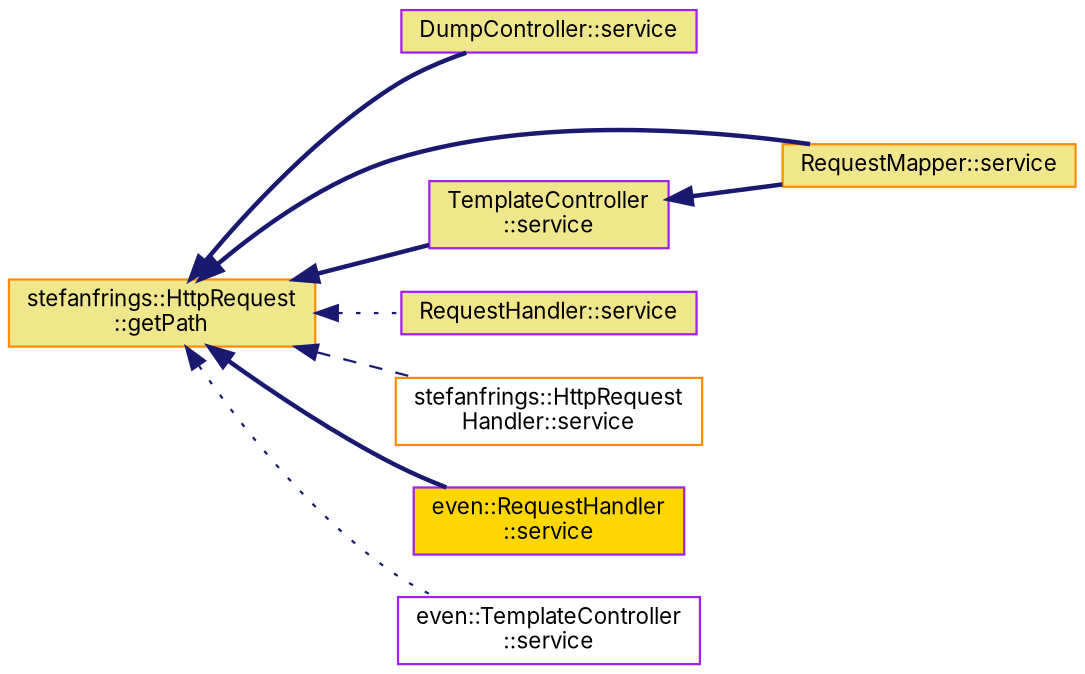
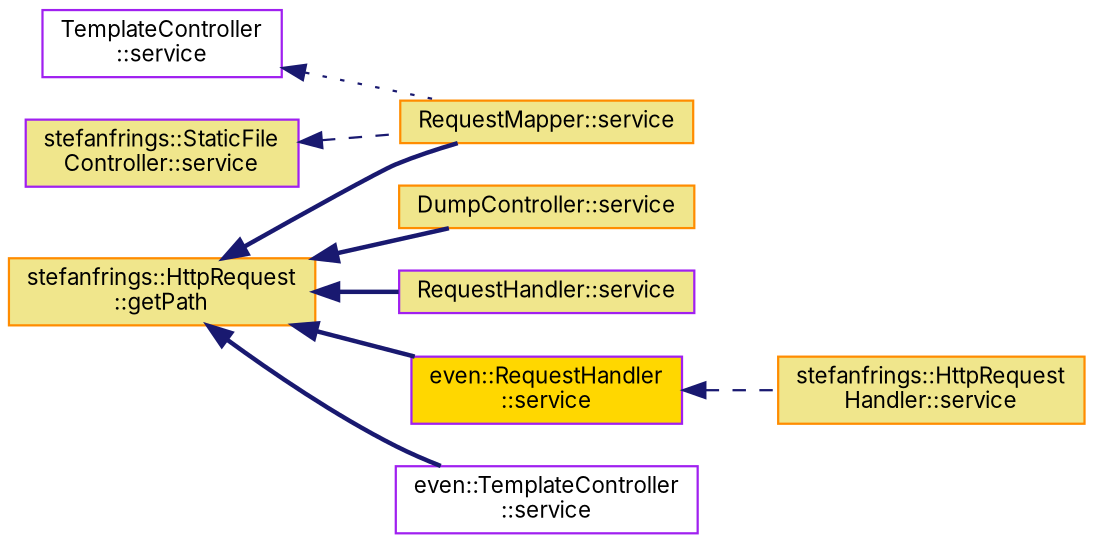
  digraph {
    fontname=Inter
    rankdir=LR
    node [color=purple fillcolor=khaki fontname=Inter fontsize=10 shape=record style=filled]
    edge [color=midnightblue dir=back fontname=Inter fontsize=10 labelfontname=Helvetica labelfontsize=10 style=bold]
    n1 [color=darkorange fontcolor=black height=0.2 label="stefanfrings::HttpRequest\l::getPath" width=0.4]
-   n2 [height=0.2 label="DumpController::service" width=0.4]
+   n2 [color=darkorange height=0.2 label="DumpController::service" width=0.4]
    n3 [color=darkorange height=0.2 label="RequestMapper::service" width=0.4]
-   n4 [height=0.2 label="TemplateController\l::service" width=0.4]
+   n4 [fillcolor=white height=0.2 label="TemplateController\l::service" width=0.4]
    n5 [height=0.2 label="RequestHandler::service" width=0.4]
-   n6 [color=darkorange fillcolor=white height=0.2 label="stefanfrings::HttpRequest\lHandler::service" width=0.4]
+   n6 [color=darkorange height=0.2 label="stefanfrings::HttpRequest\lHandler::service" width=0.4]
    n7 [fillcolor=gold height=0.2 label="even::RequestHandler\l::service" width=0.4]
    n8 [fillcolor=white height=0.2 label="even::TemplateController\l::service" width=0.4]
+   n9 [height=0.2 label="stefanfrings::StaticFile\lController::service" width=0.4]
    n1 -> n2
    n1 -> n3
-   n1 -> n4
-   n1 -> n5 [style=dotted]
-   n1 -> n6 [style=dashed]
+   n1 -> n5
+   n7 -> n6 [style=dashed]
    n1 -> n7
-   n1 -> n8 [style=dotted]
-   n4 -> n3
+   n1 -> n8
+   n4 -> n3 [style=dotted]
+   n9 -> n3 [style=dashed]
  }
